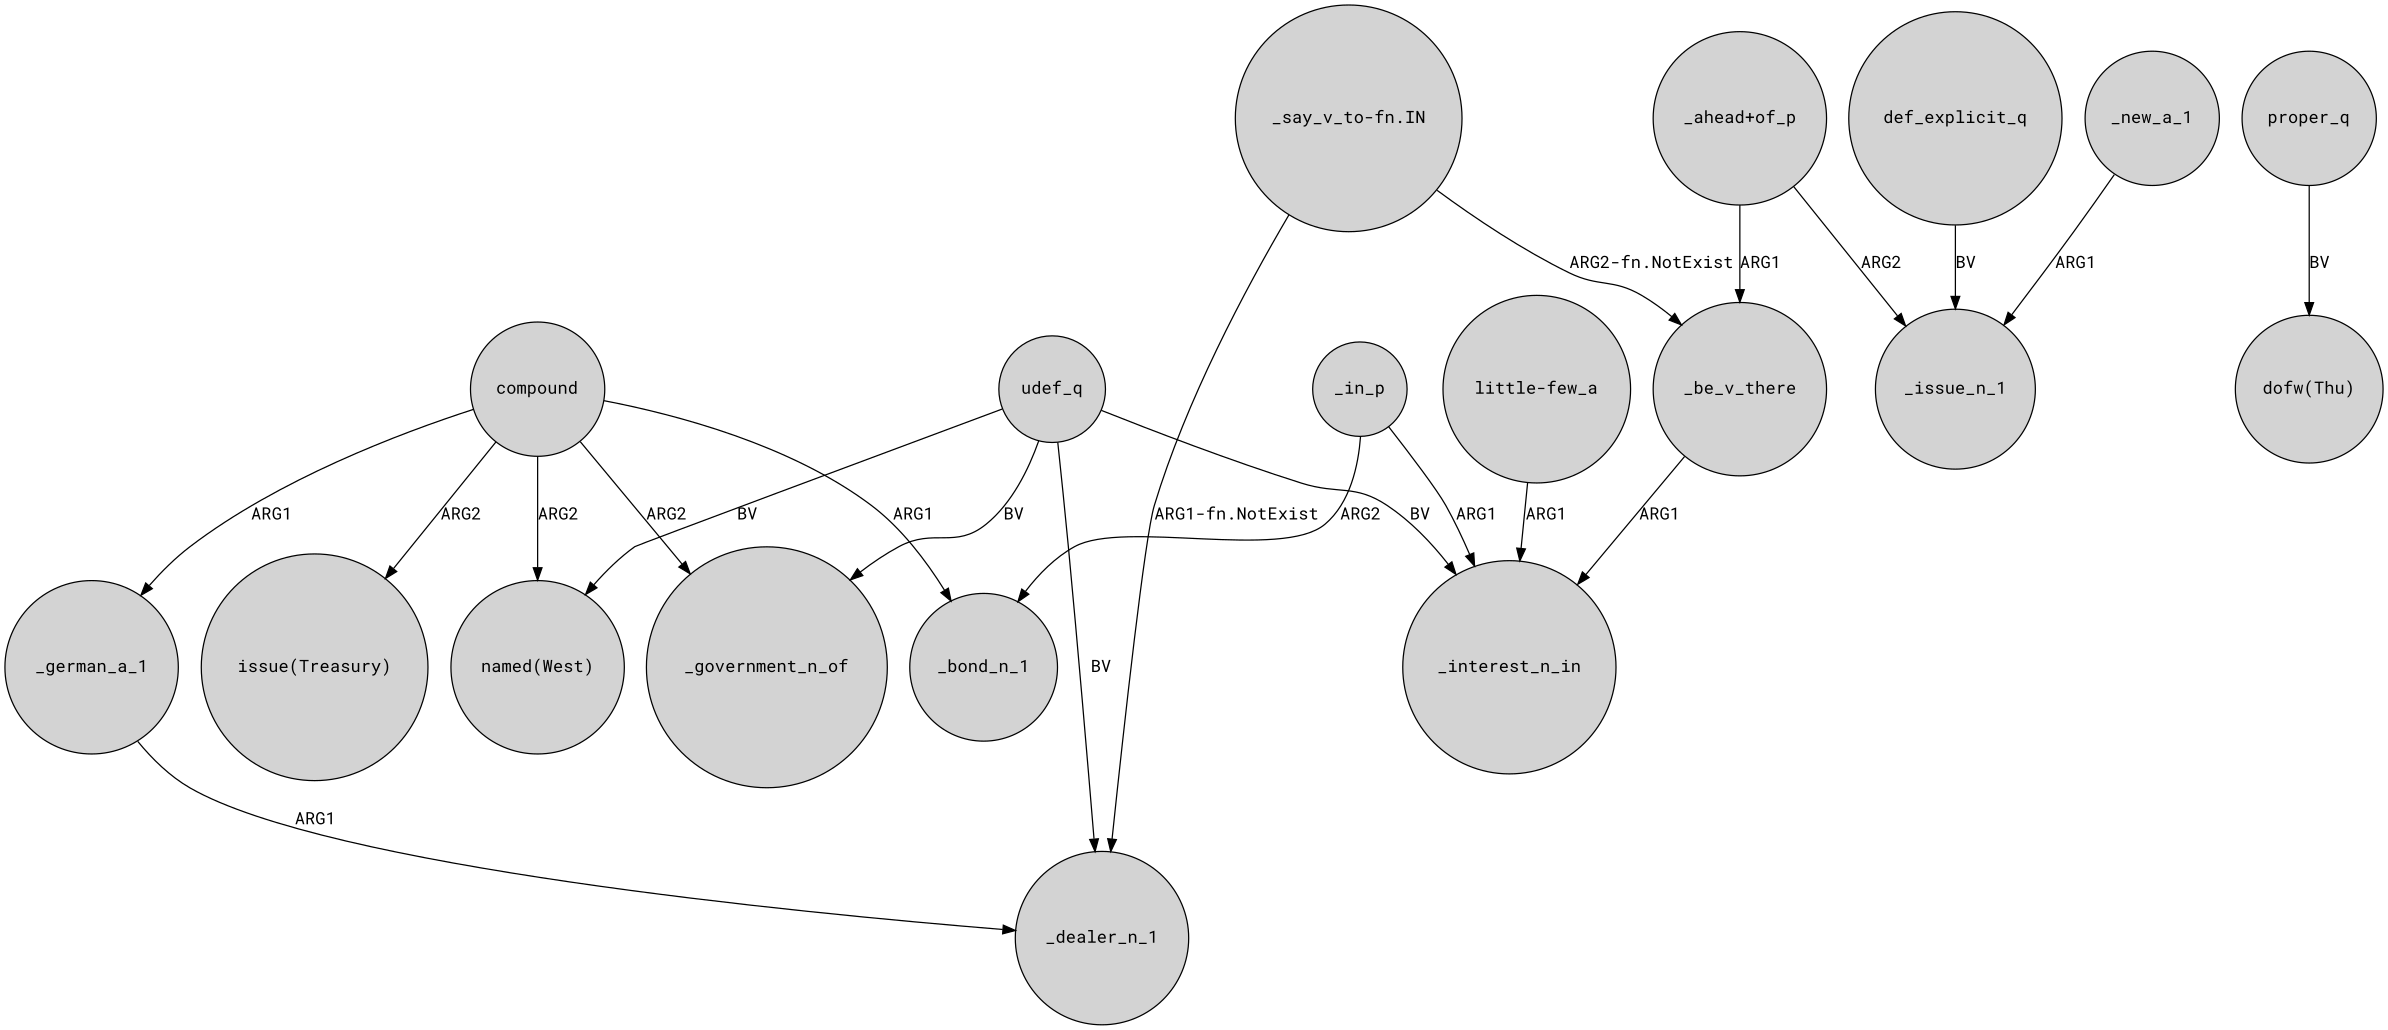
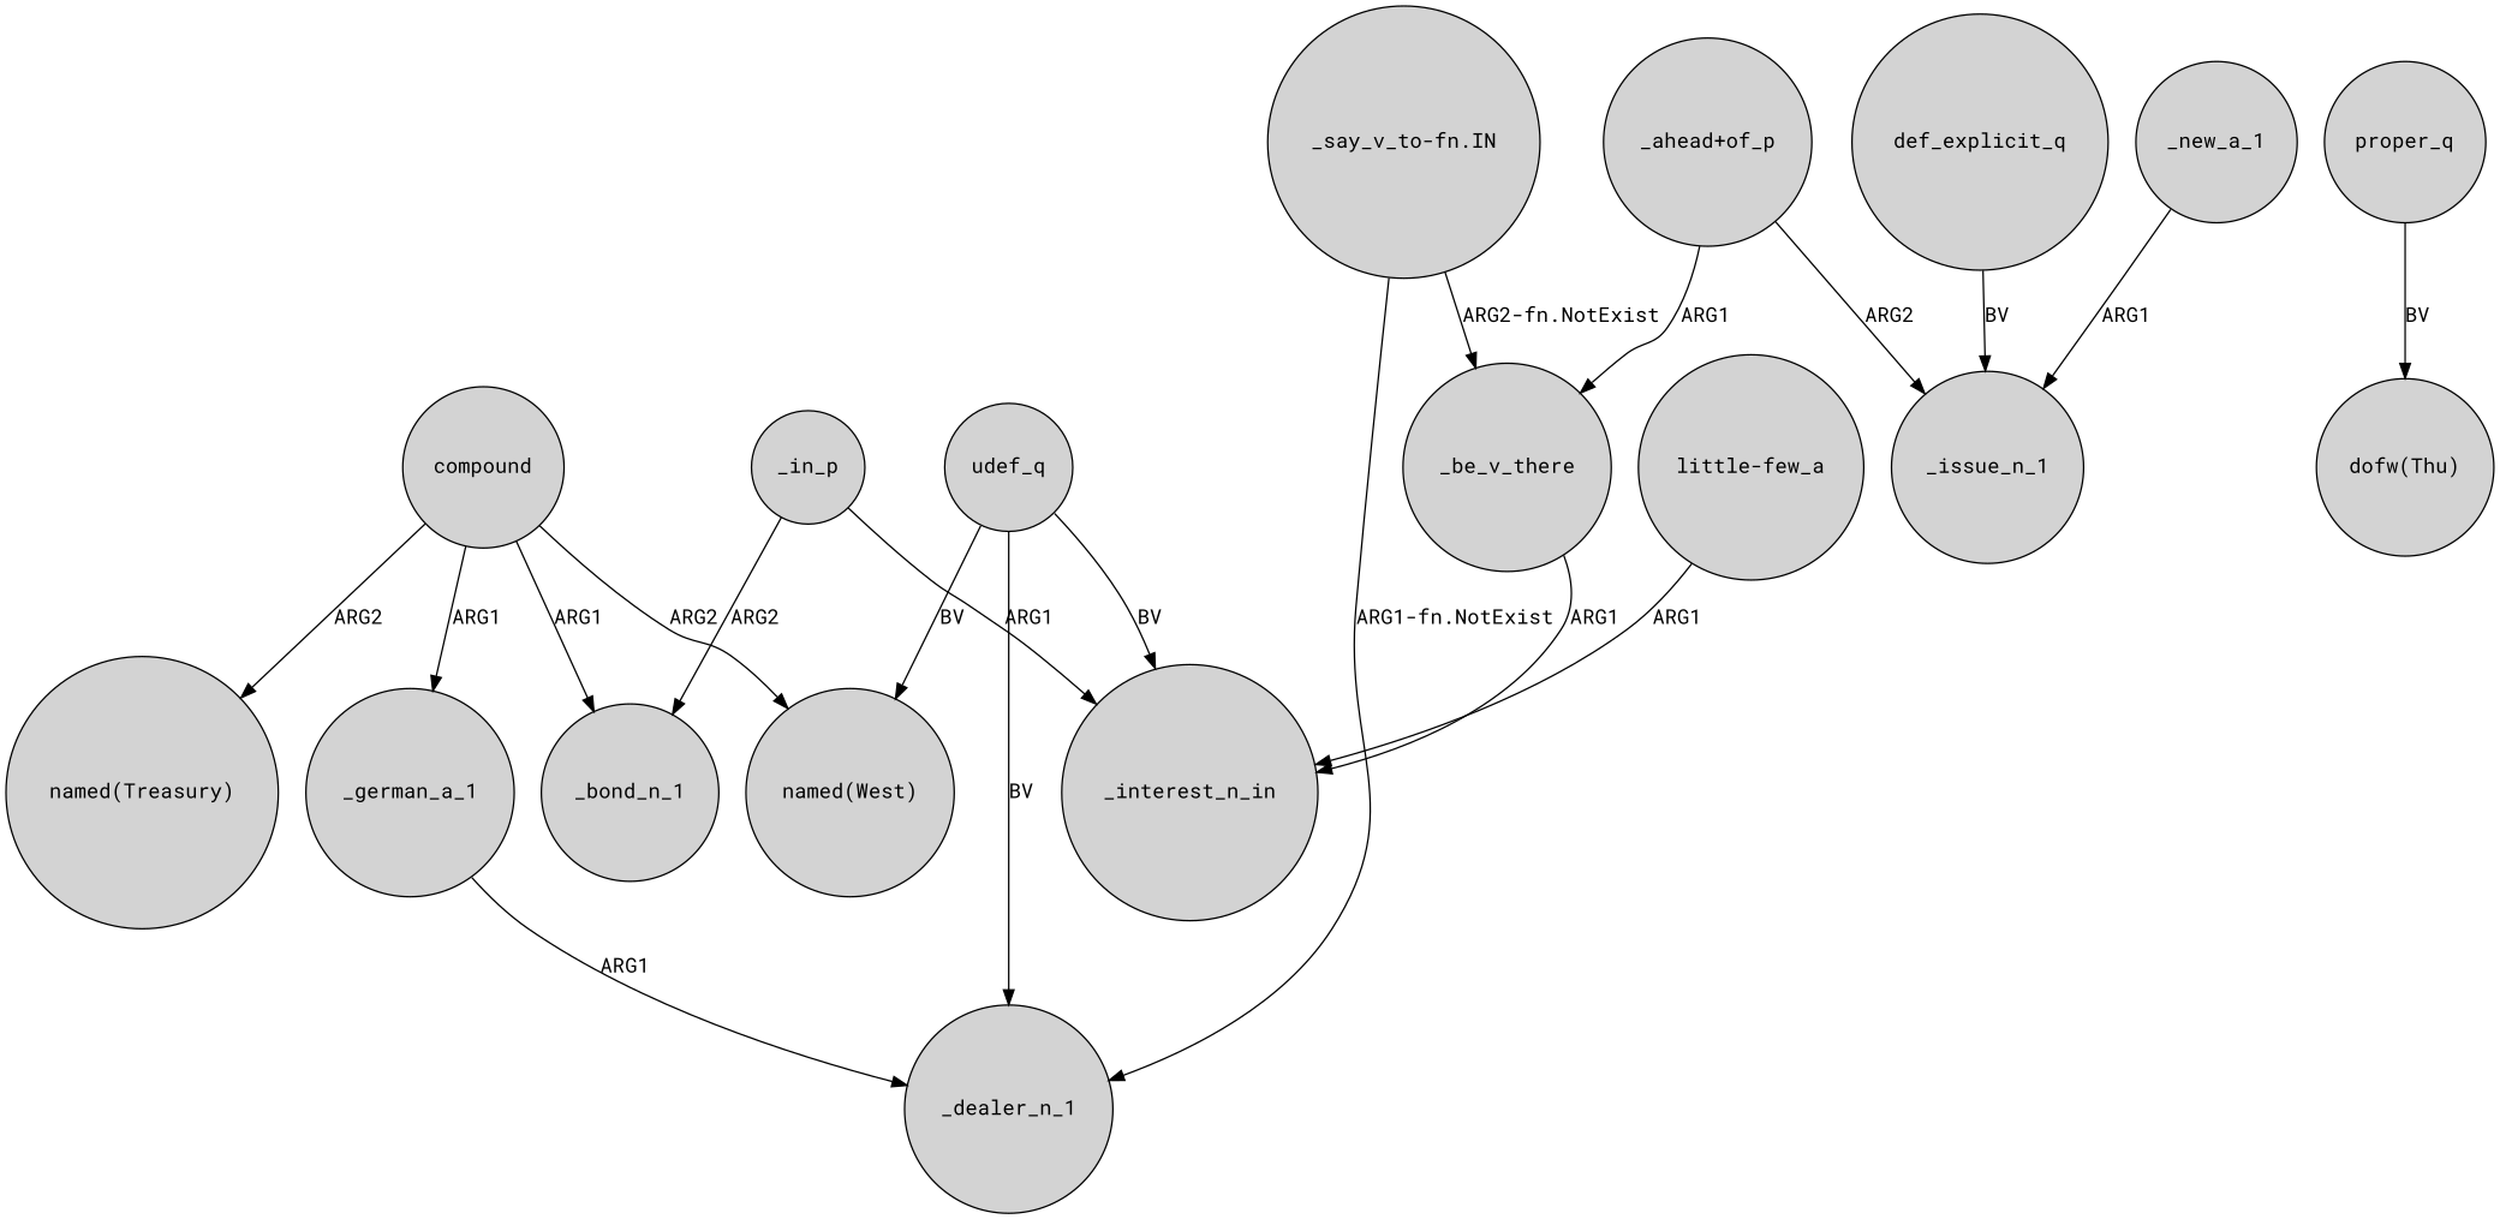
  digraph {
    fontname="Roboto Mono"
    node [fontname="Roboto Mono" shape=circle style=filled]
    edge [fontname="Roboto Mono"]
    compound
-   "named(Treasury)" [label="issue(Treasury)"]
+   "named(Treasury)"
    "named(West)"
-   _government_n_of
    _bond_n_1
    _german_a_1
    _dealer_n_1
    def_explicit_q
    _issue_n_1
    udef_q
    _interest_n_in
    "_ahead+of_p"
    _be_v_there
    "_say_v_to-fn.IN"
    proper_q
    "dofw(Thu)"
    "little-few_a"
    _new_a_1
    _in_p
    compound -> "named(Treasury)" [label=ARG2]
    compound -> "named(West)" [label=ARG2]
-   compound -> _government_n_of [label=ARG2]
    compound -> _bond_n_1 [label=ARG1]
    compound -> _german_a_1 [label=ARG1]
    _german_a_1 -> _dealer_n_1 [label=ARG1]
    def_explicit_q -> _issue_n_1 [label=BV]
    udef_q -> "named(West)" [label=BV]
-   udef_q -> _government_n_of [label=BV]
    udef_q -> _dealer_n_1 [label=BV]
    udef_q -> _interest_n_in [label=BV]
    "_ahead+of_p" -> _issue_n_1 [label=ARG2]
    "_ahead+of_p" -> _be_v_there [label=ARG1]
    _be_v_there -> _interest_n_in [label=ARG1]
    "_say_v_to-fn.IN" -> _dealer_n_1 [label="ARG1-fn.NotExist"]
    "_say_v_to-fn.IN" -> _be_v_there [label="ARG2-fn.NotExist"]
    proper_q -> "dofw(Thu)" [label=BV]
    "little-few_a" -> _interest_n_in [label=ARG1]
    _new_a_1 -> _issue_n_1 [label=ARG1]
    _in_p -> _bond_n_1 [label=ARG2]
    _in_p -> _interest_n_in [label=ARG1]
  }
